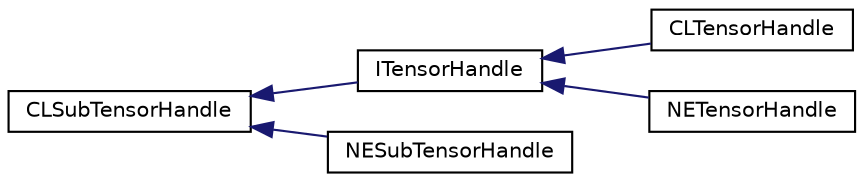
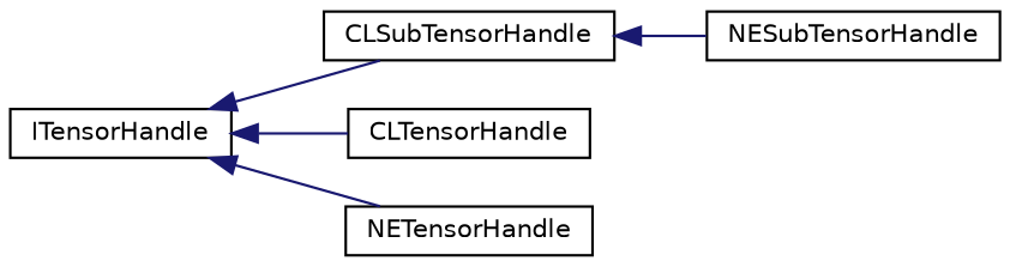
  digraph {
    rankdir=LR
    node [color=black fillcolor=white fontname=Helvetica fontsize=10 shape=record style=filled]
    edge [color=midnightblue dir=back fontname=Helvetica fontsize=10 labelfontname=Helvetica labelfontsize=10 style=solid]
    n1 [height=0.2 label=ITensorHandle width=0.4]
    n2 [height=0.2 label=CLSubTensorHandle width=0.4]
    n3 [height=0.2 label=CLTensorHandle width=0.4]
    n4 [height=0.2 label=NETensorHandle width=0.4]
    n5 [height=0.2 label=NESubTensorHandle width=0.4]
-   n2 -> n1
+   n1 -> n2
    n1 -> n3
    n1 -> n4
    n2 -> n5
  }
